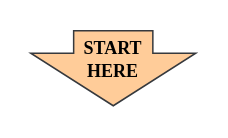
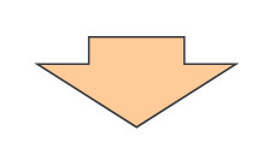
  <mxCell id="0" />
  <mxCell id="1" parent="0" />
  <mxCell id="2" value="" style="html=1;shadow=0;dashed=0;align=center;verticalAlign=top;shape=mxgraph.arrows2.arrow;dy=0.52;dx=35;direction=south;notch=0;fillColor=#ffcc99;strokeColor=#36393d;" vertex="1" parent="1"><mxGeometry x="20" y="20" width="110" height="50" as="geometry" /></mxCell>
- <mxCell id="3" value="&lt;b&gt;&lt;font face=&quot;Verdana&quot;&gt;START&lt;br&gt;HERE&lt;br&gt;&lt;/font&gt;&lt;/b&gt;" style="text;html=1;strokeColor=none;fillColor=none;align=center;verticalAlign=middle;whiteSpace=wrap;rounded=0;" vertex="1" parent="1"><mxGeometry x="45" y="24" width="60" height="30" as="geometry" /></mxCell>
